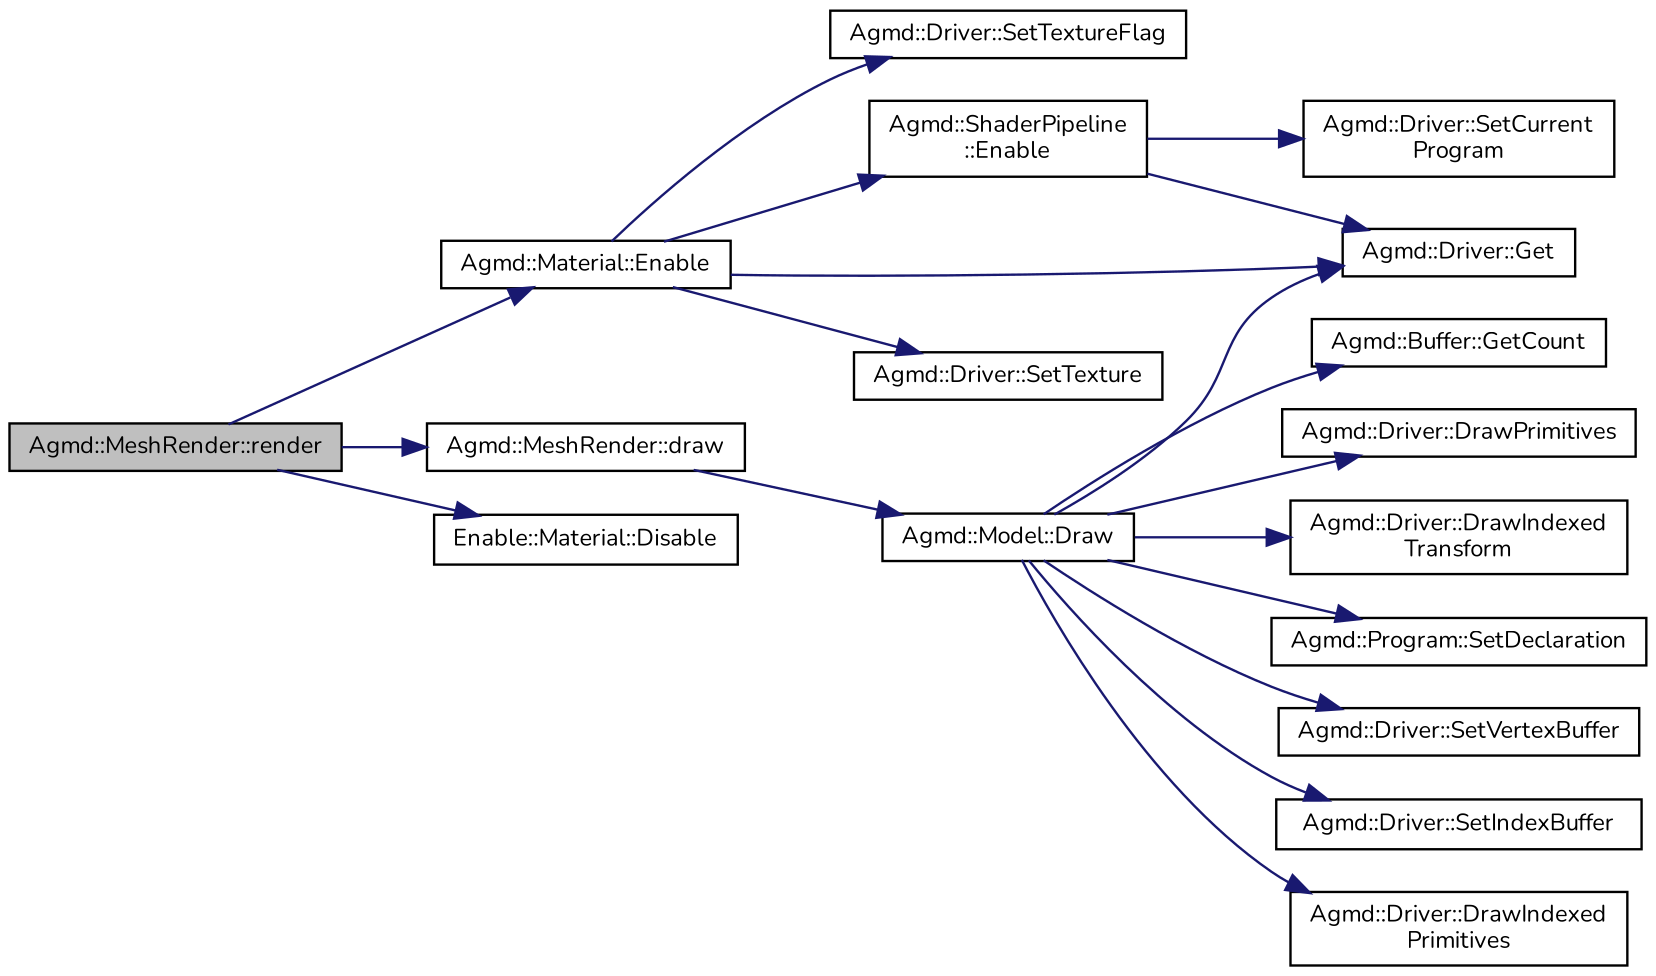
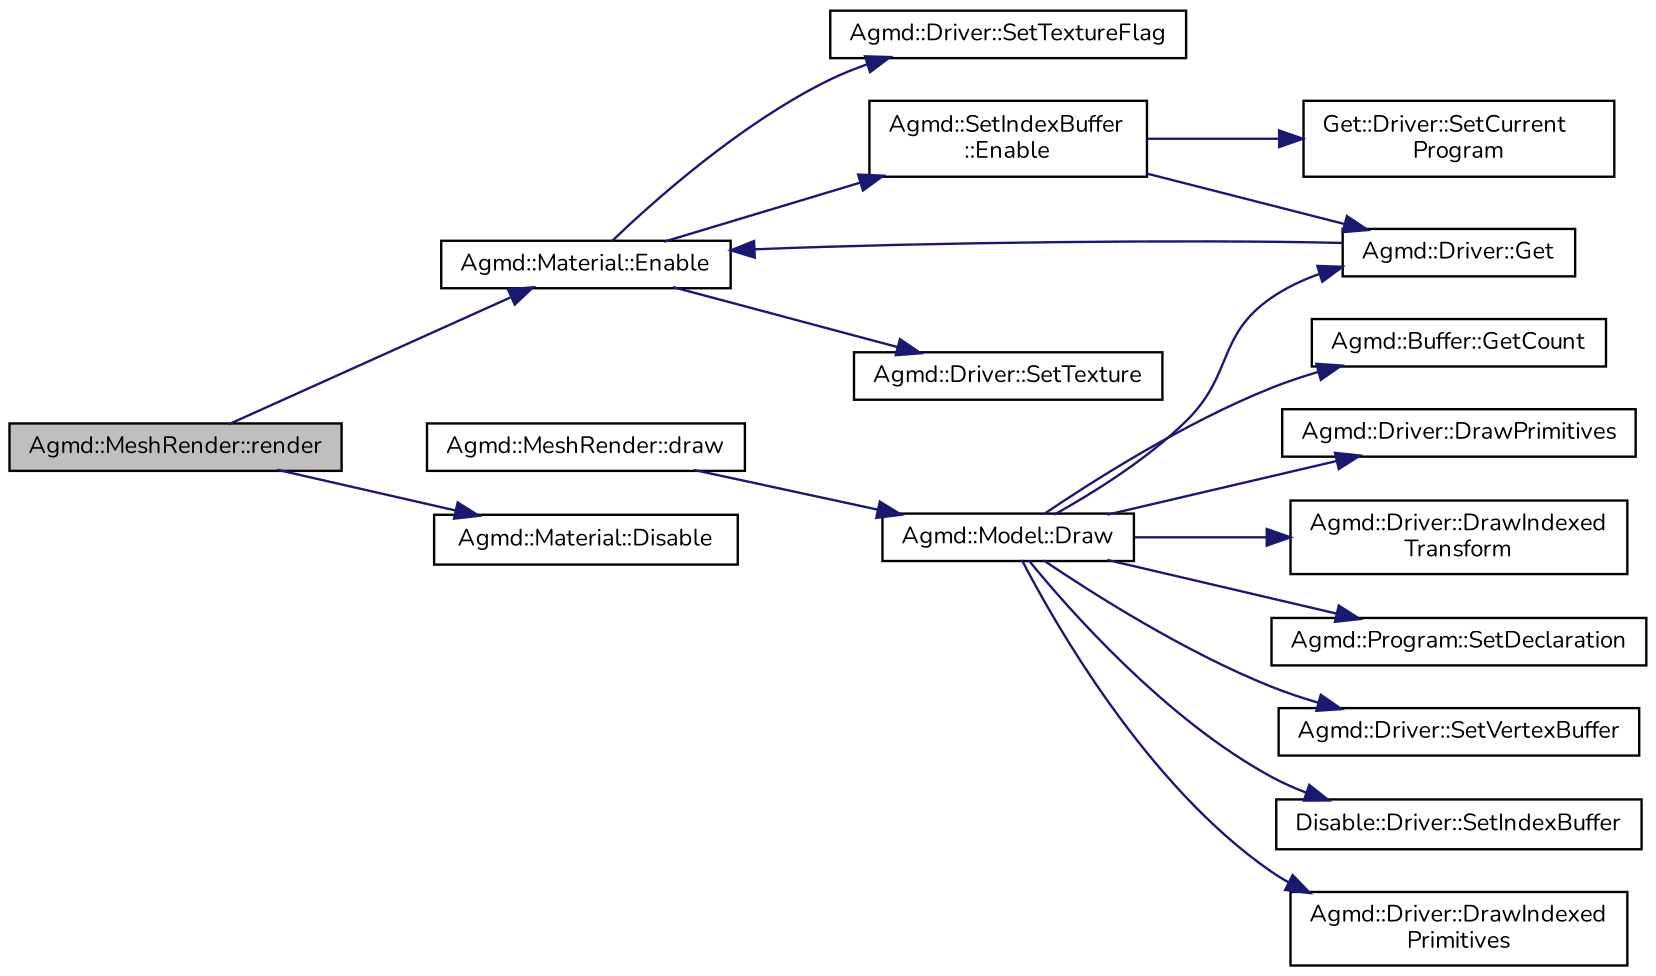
  digraph {
    fontname=Nunito
    rankdir=LR
    node [color=black fillcolor=white fontname=Nunito fontsize=10 shape=record style=filled]
    edge [color=midnightblue fontname=Nunito fontsize=10 labelfontname=Helvetica labelfontsize=10 style=solid]
    n1 [fillcolor=grey75 fontcolor=black height=0.2 label="Agmd::MeshRender::render" width=0.4]
    n2 [height=0.2 label="Agmd::Material::Enable" width=0.4]
    n3 [height=0.2 label="Agmd::MeshRender::draw" width=0.4]
-   n4 [height=0.2 label="Enable::Material::Disable" width=0.4]
+   n4 [height=0.2 label="Agmd::Material::Disable" width=0.4]
    n5 [height=0.2 label="Agmd::Driver::Get" width=0.4]
-   n6 [height=0.2 label="Agmd::ShaderPipeline\l::Enable" width=0.4]
+   n6 [height=0.2 label="Agmd::SetIndexBuffer\l::Enable" width=0.4]
    n7 [height=0.2 label="Agmd::Driver::SetTexture" width=0.4]
    n8 [height=0.2 label="Agmd::Driver::SetTextureFlag" width=0.4]
    n9 [height=0.2 label="Agmd::Model::Draw" width=0.4]
-   n10 [height=0.2 label="Agmd::Driver::SetCurrent\lProgram" width=0.4]
+   n10 [height=0.2 label="Get::Driver::SetCurrent\lProgram" width=0.4]
    n11 [height=0.2 label="Agmd::Driver::DrawIndexed\lTransform" width=0.4]
    n12 [height=0.2 label="Agmd::Program::SetDeclaration" width=0.4]
    n13 [height=0.2 label="Agmd::Driver::SetVertexBuffer" width=0.4]
-   n14 [height=0.2 label="Agmd::Driver::SetIndexBuffer" width=0.4]
+   n14 [height=0.2 label="Disable::Driver::SetIndexBuffer" width=0.4]
    n15 [height=0.2 label="Agmd::Driver::DrawIndexed\lPrimitives" width=0.4]
    n16 [height=0.2 label="Agmd::Buffer::GetCount" width=0.4]
    n17 [height=0.2 label="Agmd::Driver::DrawPrimitives" width=0.4]
    n1 -> n2
-   n1 -> n3
    n1 -> n4
-   n2 -> n5
+   n5 -> n2
    n2 -> n6
    n2 -> n7
    n2 -> n8
    n3 -> n9
    n6 -> n5
    n6 -> n10
    n9 -> n5
    n9 -> n11
    n9 -> n12
    n9 -> n13
    n9 -> n14
    n9 -> n15
    n9 -> n16
    n9 -> n17
  }
